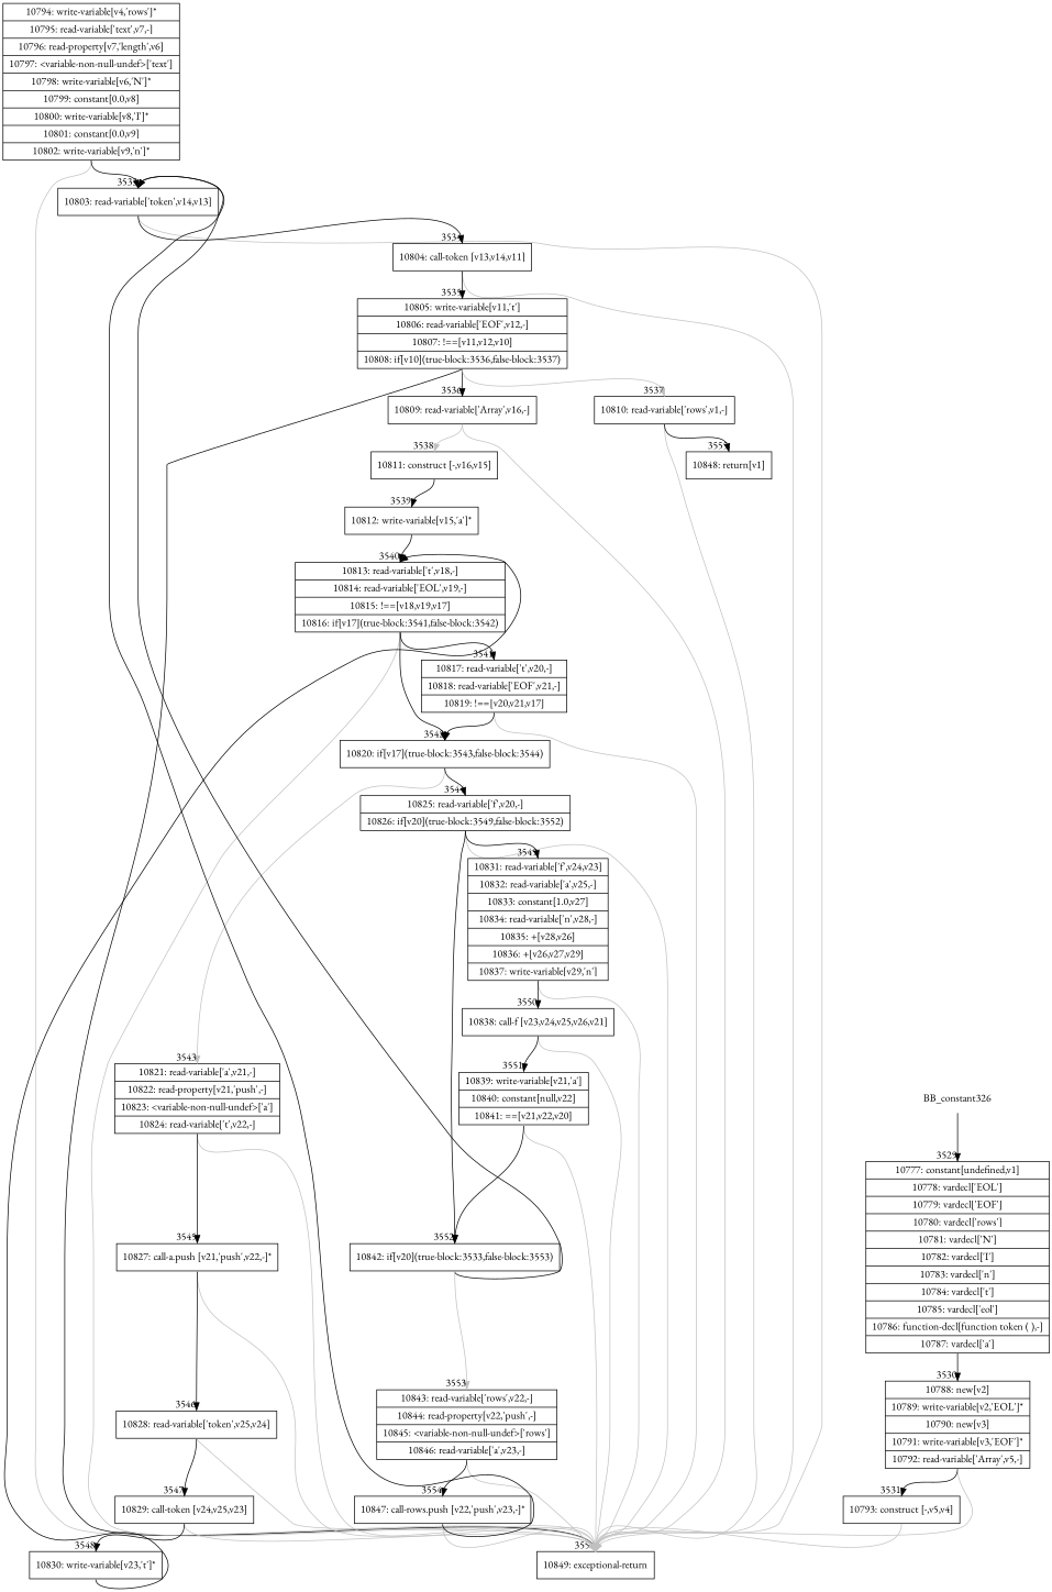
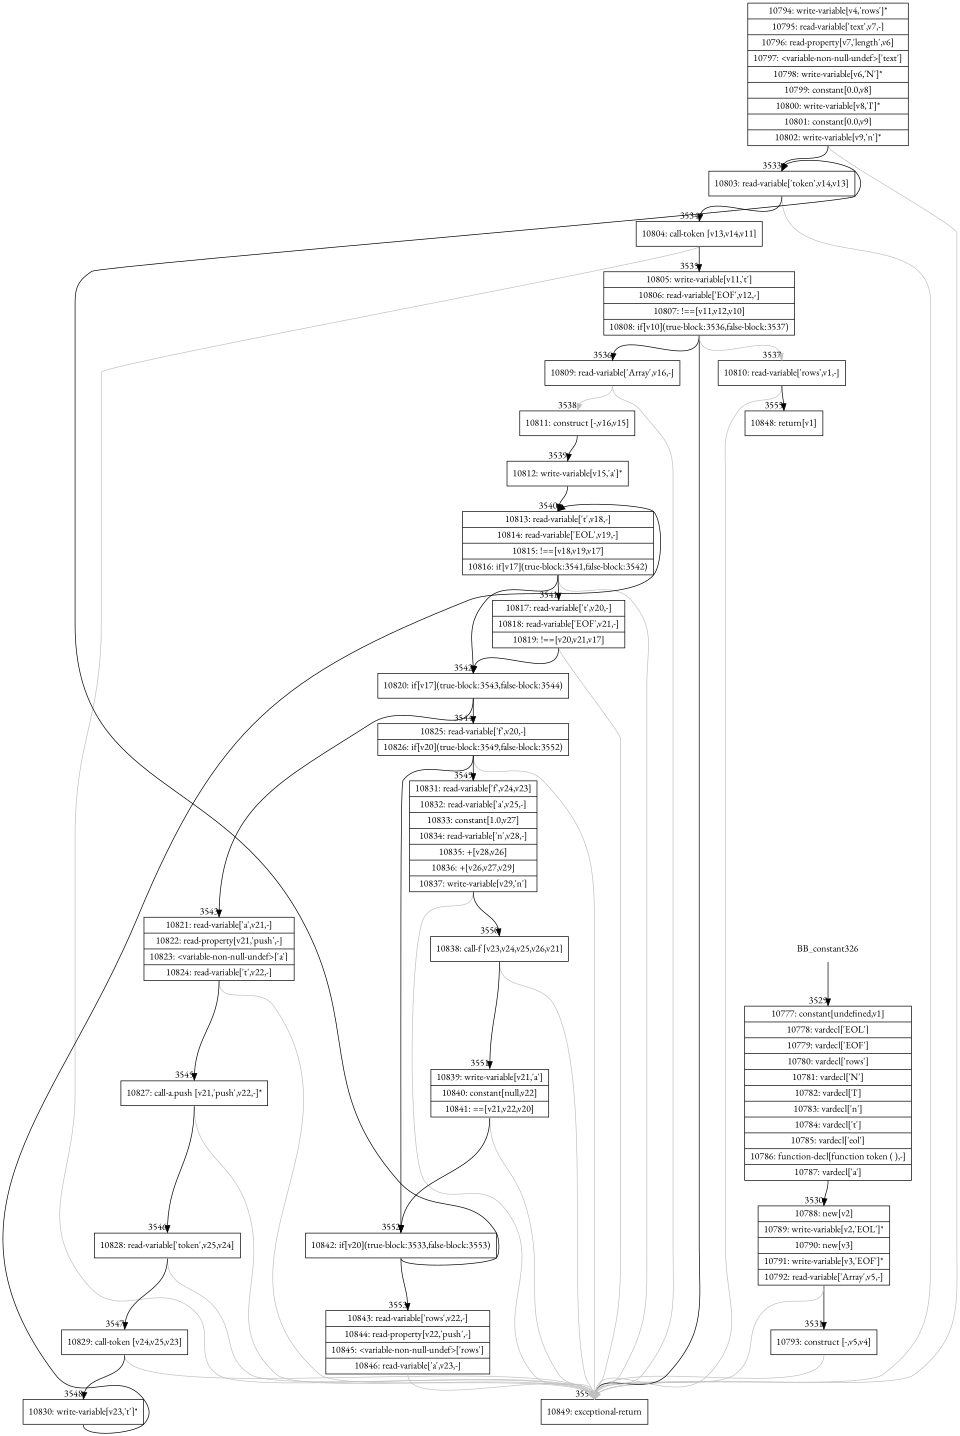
  digraph {
    fontname="EB Garamond"
    rankdir=TD
    node [fontname="EB Garamond" shape=record]
    edge [fontname="EB Garamond" headport=n tailport=s]
    n1 [label=BB_constant326 shape=none]
    n2 [label="{10777: constant[undefined,v1]|10778: vardecl['EOL']|10779: vardecl['EOF']|10780: vardecl['rows']|10781: vardecl['N']|10782: vardecl['I']|10783: vardecl['n']|10784: vardecl['t']|10785: vardecl['eol']|10786: function-decl[function token ( ),-]|10787: vardecl['a']}"]
    n3 [label="{10788: new[v2]|10789: write-variable[v2,'EOL']*|10790: new[v3]|10791: write-variable[v3,'EOF']*|10792: read-variable['Array',v5,-]}"]
    n4 [label="{10793: construct [-,v5,v4]}"]
    n5 [label="{10849: exceptional-return}"]
    n6 [label="{10794: write-variable[v4,'rows']*|10795: read-variable['text',v7,-]|10796: read-property[v7,'length',v6]|10797: \<variable-non-null-undef\>['text']|10798: write-variable[v6,'N']*|10799: constant[0.0,v8]|10800: write-variable[v8,'I']*|10801: constant[0.0,v9]|10802: write-variable[v9,'n']*}"]
    n7 [label="{10803: read-variable['token',v14,v13]}"]
    n8 [label="{10804: call-token [v13,v14,v11]}"]
    n9 [label="{10805: write-variable[v11,'t']|10806: read-variable['EOF',v12,-]|10807: !==[v11,v12,v10]|10808: if[v10](true-block:3536,false-block:3537)}"]
    n10 [label="{10809: read-variable['Array',v16,-]}"]
    n11 [label="{10810: read-variable['rows',v1,-]}"]
    n12 [label="{10811: construct [-,v16,v15]}"]
    n13 [label="{10848: return[v1]}"]
    n14 [label="{10812: write-variable[v15,'a']*}"]
    n15 [label="{10813: read-variable['t',v18,-]|10814: read-variable['EOL',v19,-]|10815: !==[v18,v19,v17]|10816: if[v17](true-block:3541,false-block:3542)}"]
    n16 [label="{10820: if[v17](true-block:3543,false-block:3544)}"]
    n17 [label="{10817: read-variable['t',v20,-]|10818: read-variable['EOF',v21,-]|10819: !==[v20,v21,v17]}"]
    n18 [label="{10821: read-variable['a',v21,-]|10822: read-property[v21,'push',-]|10823: \<variable-non-null-undef\>['a']|10824: read-variable['t',v22,-]}"]
    n19 [label="{10825: read-variable['f',v20,-]|10826: if[v20](true-block:3549,false-block:3552)}"]
    n20 [label="{10827: call-a.push [v21,'push',v22,-]*}"]
    n21 [label="{10842: if[v20](true-block:3533,false-block:3553)}"]
    n22 [label="{10831: read-variable['f',v24,v23]|10832: read-variable['a',v25,-]|10833: constant[1.0,v27]|10834: read-variable['n',v28,-]|10835: +[v28,v26]|10836: +[v26,v27,v29]|10837: write-variable[v29,'n']}"]
    n23 [label="{10828: read-variable['token',v25,v24]}"]
    n24 [label="{10843: read-variable['rows',v22,-]|10844: read-property[v22,'push',-]|10845: \<variable-non-null-undef\>['rows']|10846: read-variable['a',v23,-]}"]
    n25 [label="{10838: call-f [v23,v24,v25,v26,v21]}"]
    n26 [label="{10829: call-token [v24,v25,v23]}"]
-   n27 [label="{10847: call-rows.push [v22,'push',v23,-]*}"]
    n28 [label="{10839: write-variable[v21,'a']|10840: constant[null,v22]|10841: ==[v21,v22,v20]}"]
    n29 [label="{10830: write-variable[v23,'t']*}"]
    n1 -> n2 [headlabel="    3529"]
    n2 -> n3 [headlabel="      3530"]
    n3 -> n4 [headlabel="      3531"]
    n3 -> n5 [color=gray headlabel="      3556"]
    n4 -> n5 [color=gray]
    n6 -> n5 [color=gray]
    n6 -> n7 [headlabel="      3533"]
    n7 -> n5 [color=gray]
    n7 -> n8 [headlabel="      3534"]
    n8 -> n5 [color=gray]
    n8 -> n9 [headlabel="      3535"]
    n9 -> n5 [color=black]
    n9 -> n10 [headlabel="      3536"]
    n9 -> n11 [color=gray headlabel="      3537"]
    n10 -> n5 [color=gray]
    n10 -> n12 [color=gray headlabel="      3538"]
    n11 -> n5 [color=gray]
    n11 -> n13 [headlabel="      3555"]
    n12 -> n14 [headlabel="      3539"]
    n14 -> n15 [headlabel="      3540"]
    n15 -> n5 [color=gray]
    n15 -> n16 [headlabel="      3542"]
    n15 -> n17 [headlabel="      3541"]
-   n16 -> n18 [headlabel="      3543" color=gray]
+   n16 -> n18 [headlabel="      3543"]
    n16 -> n19 [headlabel="      3544"]
    n17 -> n5 [color=gray]
    n17 -> n16
    n18 -> n5 [color=gray]
    n18 -> n20 [headlabel="      3545"]
    n19 -> n5 [color=gray]
    n19 -> n21 [headlabel="      3552"]
    n19 -> n22 [headlabel="      3549"]
    n20 -> n5 [color=gray]
    n20 -> n23 [headlabel="      3546"]
    n21 -> n7
-   n21 -> n24 [headlabel="      3553" color=gray]
+   n21 -> n24 [headlabel="      3553"]
    n22 -> n5 [color=gray]
    n22 -> n25 [headlabel="      3550"]
    n23 -> n5 [color=gray]
    n23 -> n26 [headlabel="      3547"]
    n24 -> n5 [color=gray]
-   n24 -> n27 [headlabel="      3554"]
    n25 -> n5 [color=gray]
    n25 -> n28 [headlabel="      3551"]
    n26 -> n5 [color=gray]
    n26 -> n29 [headlabel="      3548"]
-   n27 -> n5 [color=gray]
-   n27 -> n7
    n28 -> n5 [color=gray]
    n28 -> n21
    n29 -> n15
  }
